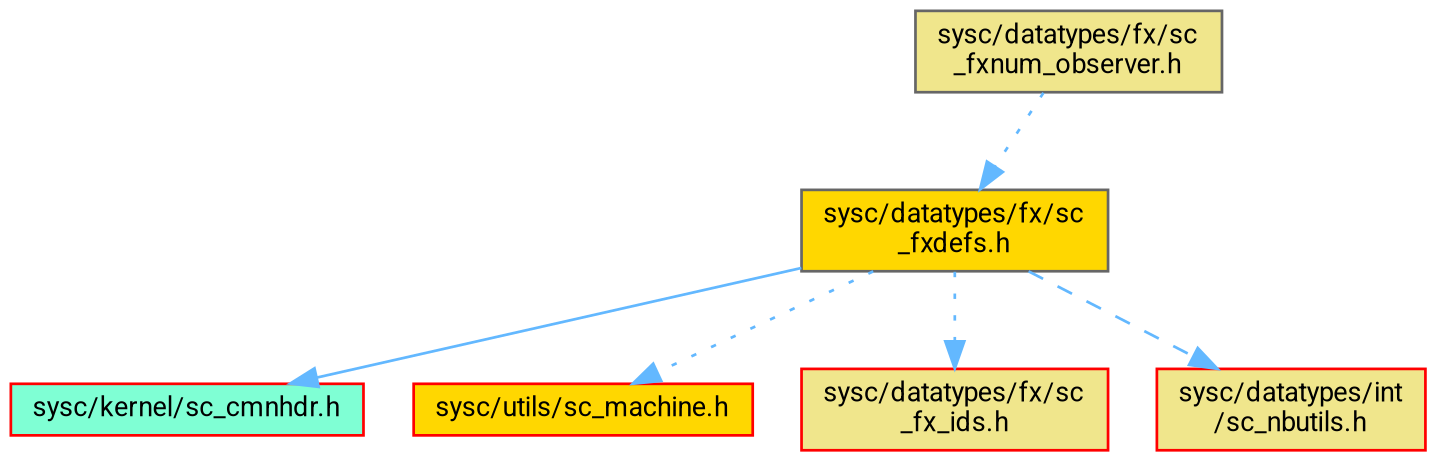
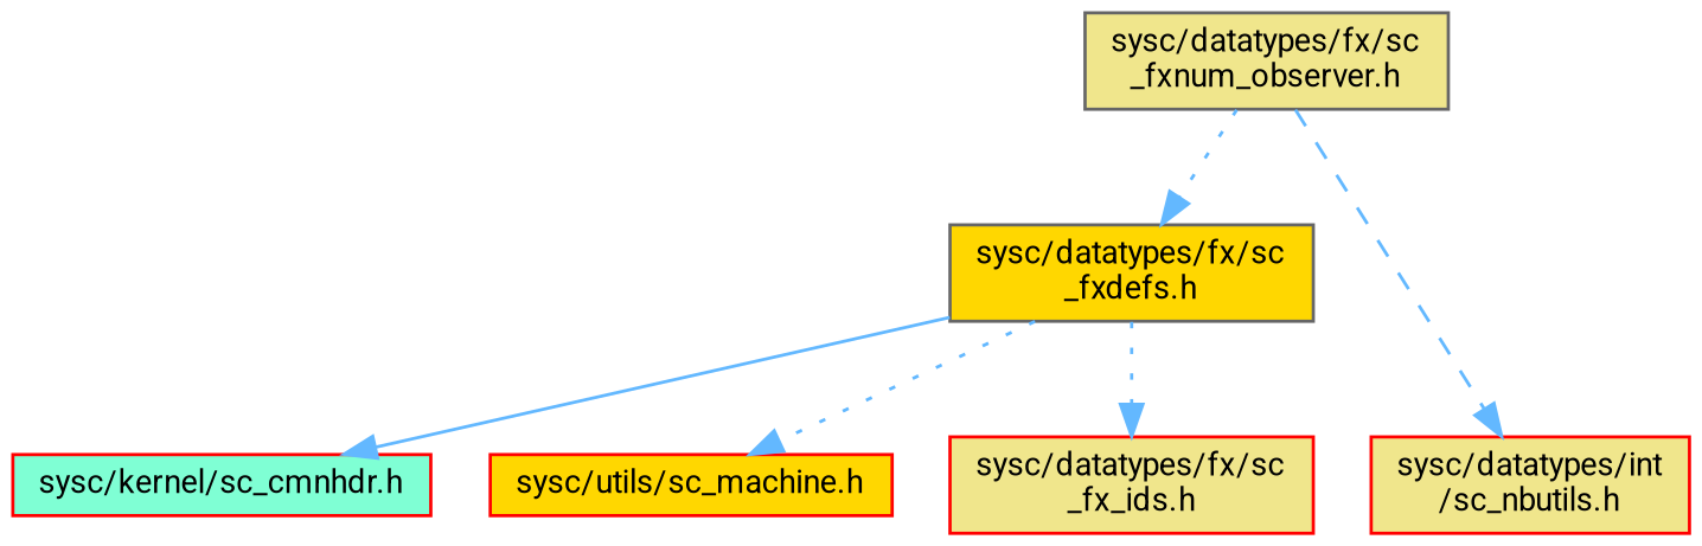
  digraph {
    fontname=Roboto
    node [color=red fillcolor=khaki fontname=Roboto fontsize=10 shape=box style=filled]
    edge [color=steelblue1 fontname=Roboto fontsize=10 labelfontname=FreeSans labelfontsize=10 style=dotted]
    n1 [color=gray40 fontcolor=black height=0.2 label="sysc/datatypes/fx/sc\l_fxnum_observer.h" width=0.4]
    n2 [color=grey40 fillcolor=gold height=0.2 label="sysc/datatypes/fx/sc\l_fxdefs.h" width=0.4]
    n3 [fillcolor=aquamarine height=0.2 label="sysc/kernel/sc_cmnhdr.h" width=0.4]
    n4 [fillcolor=gold height=0.2 label="sysc/utils/sc_machine.h" width=0.4]
    n5 [height=0.2 label="sysc/datatypes/fx/sc\l_fx_ids.h" width=0.4]
    n6 [height=0.2 label="sysc/datatypes/int\l/sc_nbutils.h" width=0.4]
    n1 -> n2
    n2 -> n3 [style=solid]
    n2 -> n4
    n2 -> n5
-   n2 -> n6 [style=dashed]
+   n1 -> n6 [style=dashed]
  }
